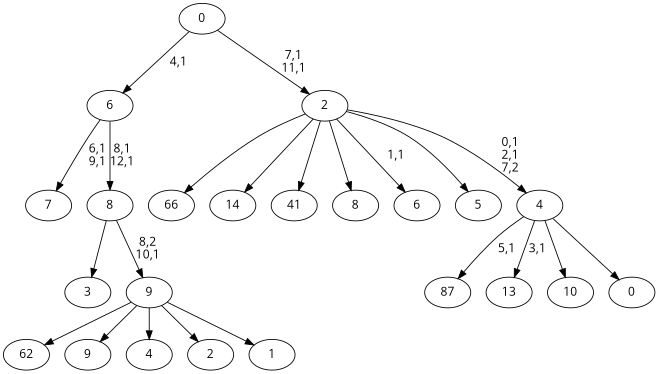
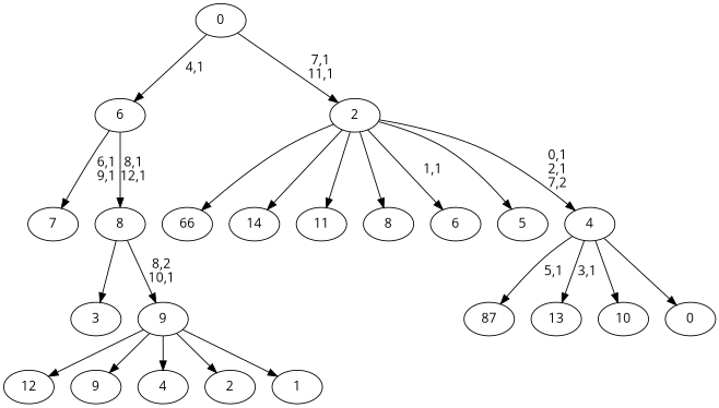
  digraph {
    fontname="Open Sans"
    node [fontname="Open Sans"]
    edge [fontname="Open Sans"]
    n1 [label=87]
    n2 [label=66]
    n3 [label=14]
    n4 [label=13]
-   n5 [label=62]
-   n6 [label=41]
+   n5 [label=12]
+   n6 [label=11]
    n7 [label=10]
    n8 [label=9]
    n9 [label=8]
    n10 [label=7]
    n11 [label=6]
    n12 [label=5]
    n13 [label=4]
    n14 [label=3]
    n15 [label=2]
    n16 [label=1]
    9
    8
    6
    n20 [label=0]
    4
    2
    0
    9 -> n5
    9 -> n8
    9 -> n13
    9 -> n15
    9 -> n16
    8 -> n14
    8 -> 9 [label="8,2\n10,1"]
    6 -> n10 [label="6,1\n9,1"]
    6 -> 8 [label="8,1\n12,1"]
    4 -> n1 [label="5,1"]
    4 -> n4 [label="3,1"]
    4 -> n7
    4 -> n20
    2 -> n2
    2 -> n3
    2 -> n6
    2 -> n9
    2 -> n11 [label="1,1"]
    2 -> n12
    2 -> 4 [label="0,1\n2,1\n7,2"]
    0 -> 6 [label="4,1"]
    0 -> 2 [label="7,1\n11,1"]
  }
